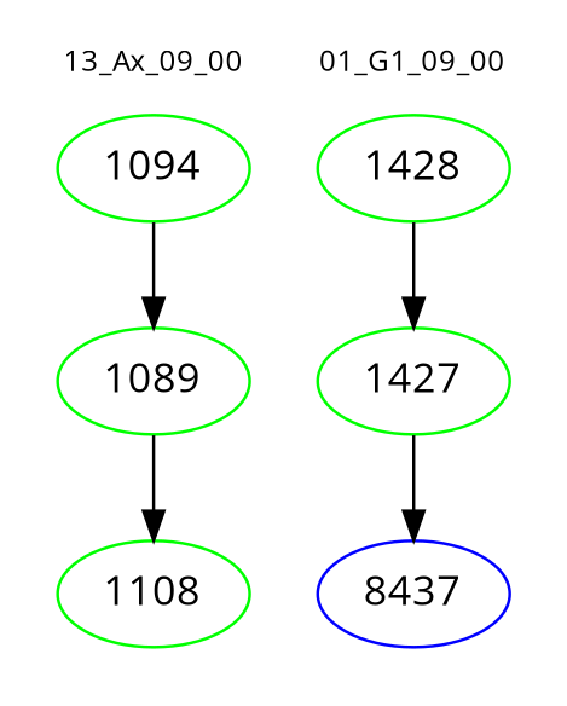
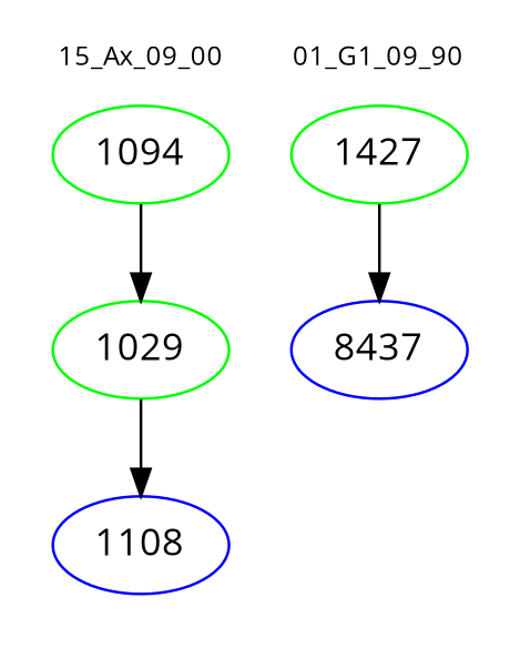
  digraph {
    fontname="Open Sans"
    node [color=green fontname="Open Sans"]
    edge [color=black fontname="Open Sans"]
    n1 [label=1094]
-   n2 [label=1089]
-   n3 [label=1108]
-   n4 [label=1428]
+   n2 [label=1029]
+   n3 [color=blue label=1108]
    n5 [label=1427]
    n6 [color=blue label=8437]
    subgraph cluster_1 {
      color=white
      fontsize=10
-     label="13_Ax_09_00"
+     label="15_Ax_09_00"
      n1
      n2
      n3
    }
    subgraph cluster_2 {
      color=white
      fontsize=10
-     label="01_G1_09_00"
-     n4
+     label="01_G1_09_90"
      n5
      n6
    }
    n1 -> n2
    n2 -> n3
-   n4 -> n5
    n5 -> n6
  }
